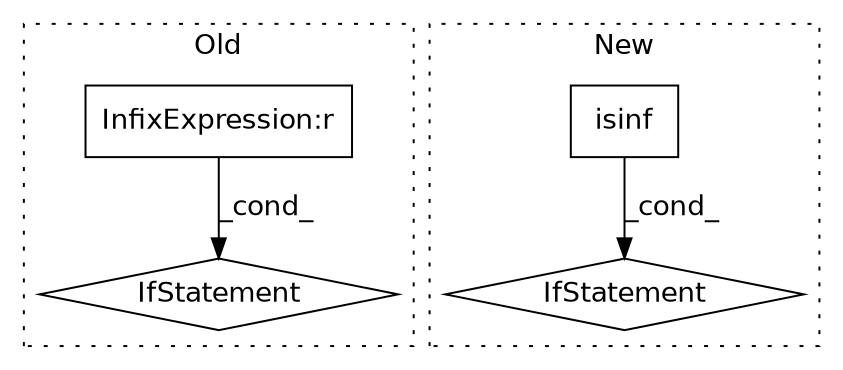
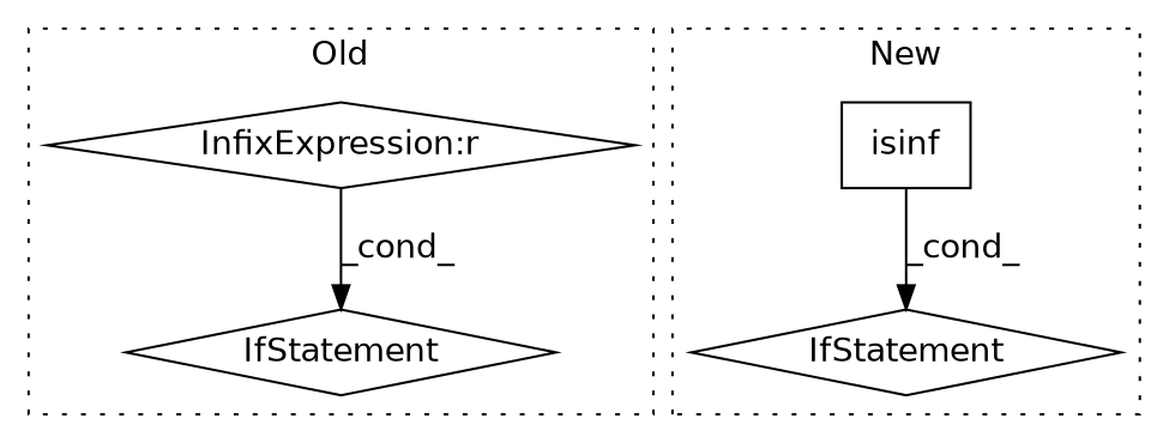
  digraph {
    fontname="DejaVu Sans"
    node [a=25 l="4,2" shape=diamond fontname="DejaVu Sans"]
    edge [fontname="DejaVu Sans"]
    n1 [label=IfStatement s="3019,3051"]
-   n2 [a=27 l=4 label="InfixExpression:r" s=3029 shape=box]
+   n2 [a=27 l=4 label="InfixExpression:r" s=3029]
    n3 [a=32 l="6,1" label=isinf s="3171,3189" shape=box]
    n4 [label=IfStatement s="3134,3190"]
    subgraph cluster_1 {
      label=Old
      style=dotted
      n1
      n2
    }
    subgraph cluster_2 {
      label=New
      style=dotted
      n3
      n4
    }
    n2 -> n1 [label=_cond_]
    n3 -> n4 [label=_cond_]
  }
